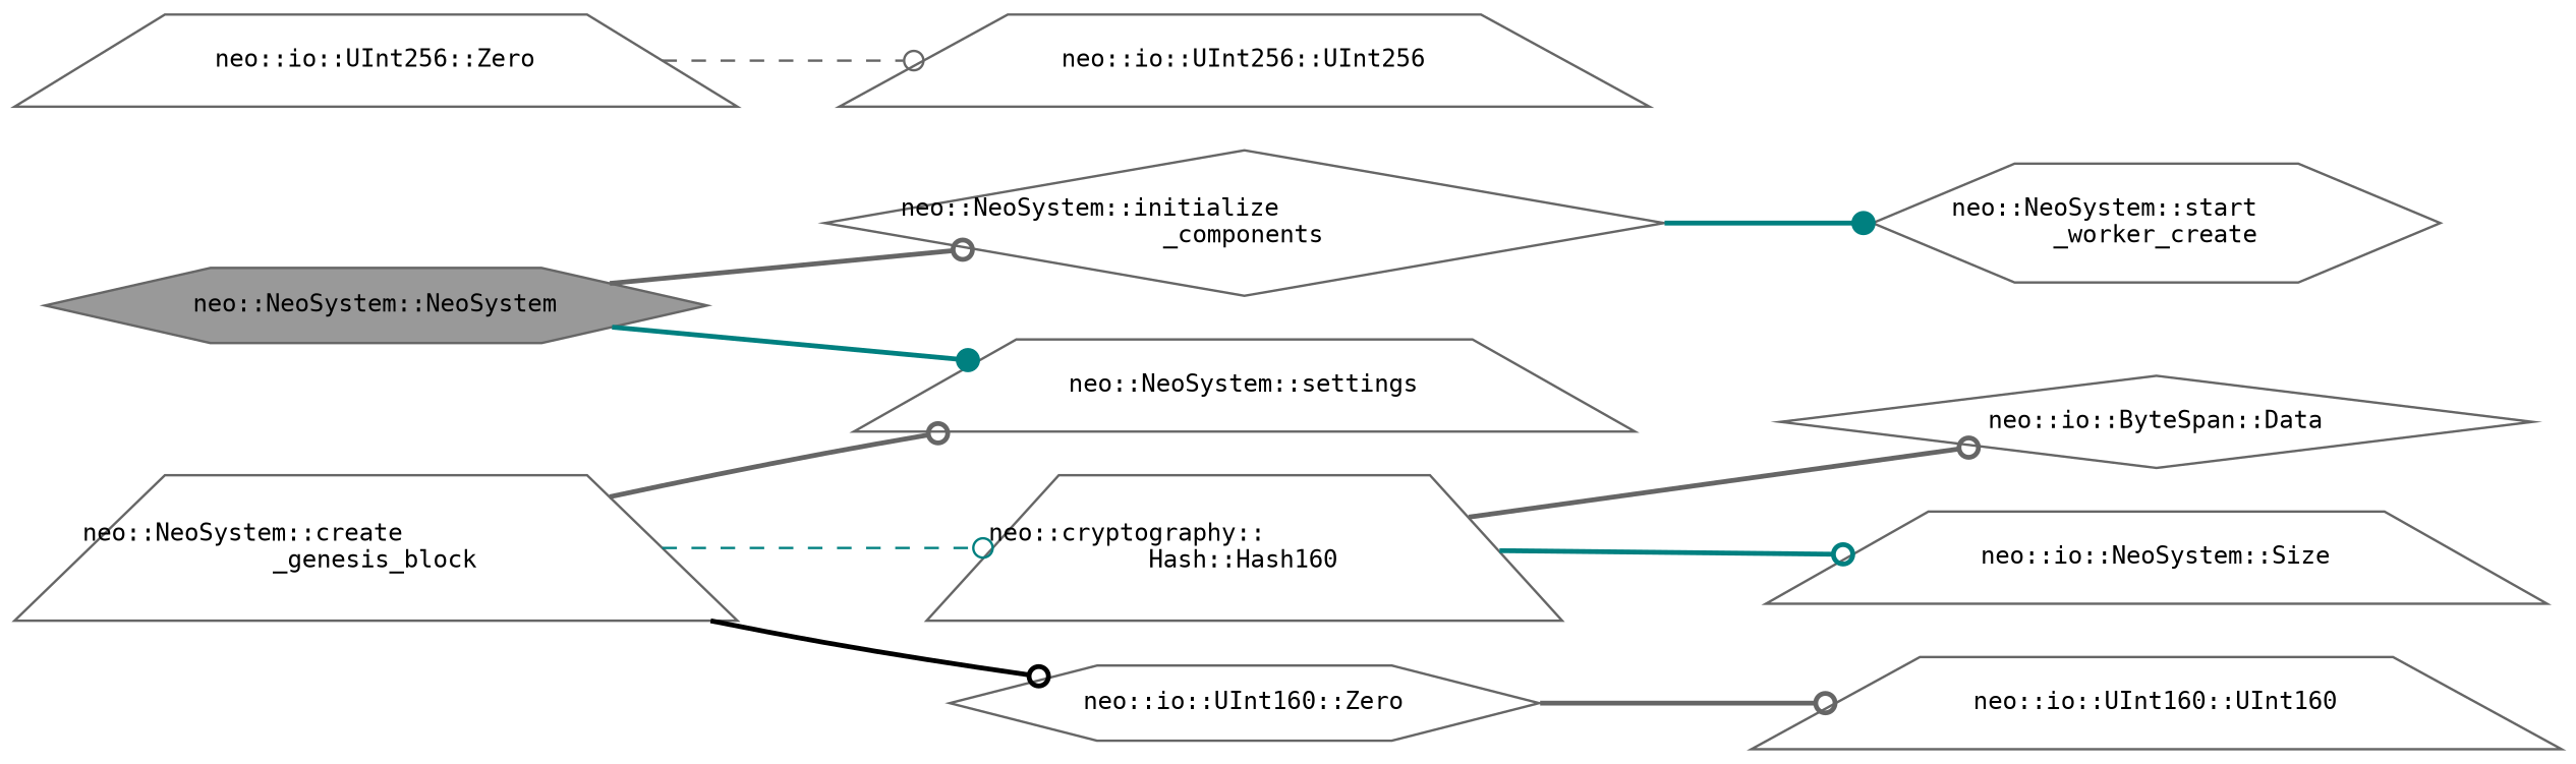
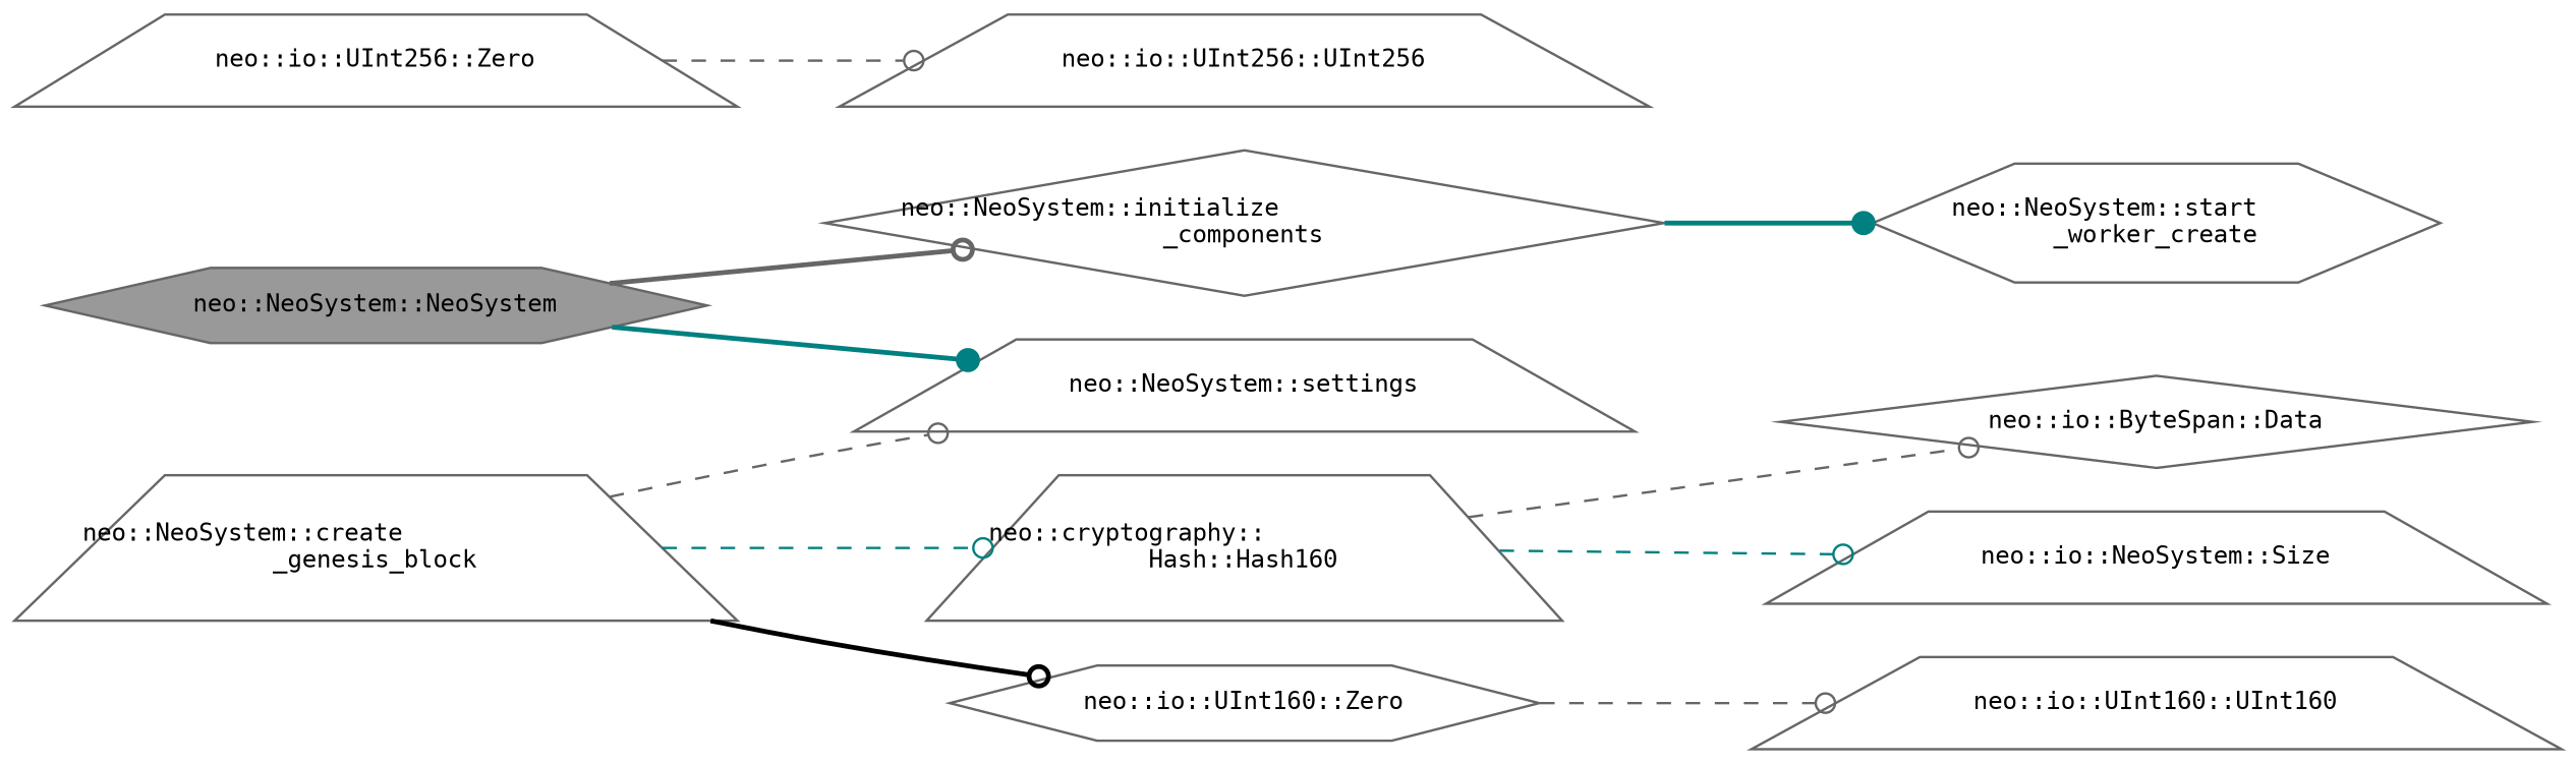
  digraph {
    fontname="DejaVu Sans Mono"
    rankdir=LR
    node [color=grey40 fillcolor=white fontname="DejaVu Sans Mono" fontsize=10 shape=trapezium style=filled]
    edge [arrowhead=odot color=gray40 fontname="DejaVu Sans Mono" fontsize=10 labelfontname=Helvetica labelfontsize=10 style=bold]
    n1 [color=gray40 fillcolor=grey60 fontcolor=black height=0.2 label="neo::NeoSystem::NeoSystem" shape=hexagon width=0.4]
    n2 [height=0.2 label="neo::NeoSystem::settings" width=0.4]
    n3 [height=0.2 label="neo::NeoSystem::initialize\l_components" shape=diamond width=0.4]
    n4 [height=0.2 label="neo::NeoSystem::create\l_genesis_block" width=0.4]
    n5 [height=0.2 label="neo::cryptography::\lHash::Hash160" width=0.4]
    n6 [height=0.2 label="neo::io::UInt160::Zero" shape=hexagon width=0.4]
    n7 [height=0.2 label="neo::NeoSystem::start\l_worker_create" shape=hexagon width=0.4]
    n8 [height=0.2 label="neo::io::ByteSpan::Data" shape=diamond width=0.4]
    n9 [height=0.2 label="neo::io::NeoSystem::Size" width=0.4]
    n10 [height=0.2 label="neo::io::UInt160::UInt160" width=0.4]
    n11 [height=0.2 label="neo::io::UInt256::Zero" width=0.4]
    n12 [height=0.2 label="neo::io::UInt256::UInt256" width=0.4]
    n1 -> n2 [arrowhead=dot color=teal]
    n1 -> n3
    n3 -> n7 [arrowhead=dot color=teal]
-   n4 -> n2
+   n4 -> n2 [style=dashed]
    n4 -> n5 [color=teal style=dashed]
    n4 -> n6 [color=black]
-   n5 -> n8
-   n5 -> n9 [color=teal]
-   n6 -> n10
+   n5 -> n8 [style=dashed]
+   n5 -> n9 [color=teal style=dashed]
+   n6 -> n10 [style=dashed]
    n11 -> n12 [style=dashed]
  }
